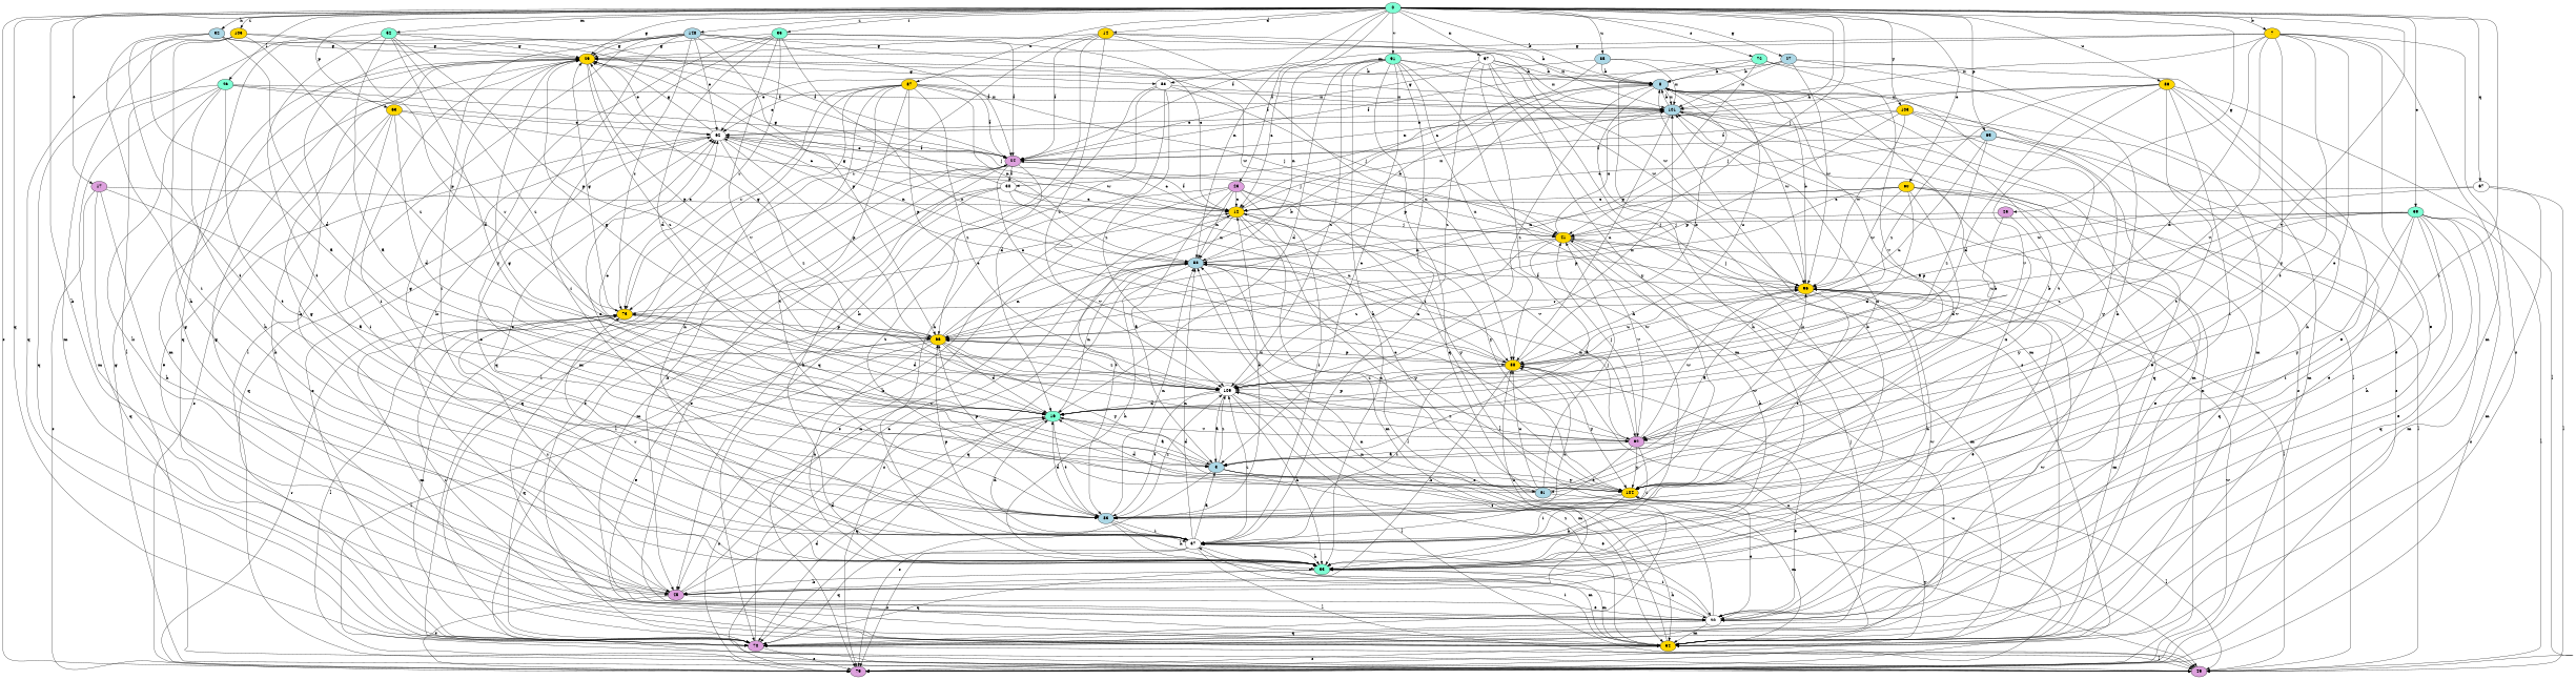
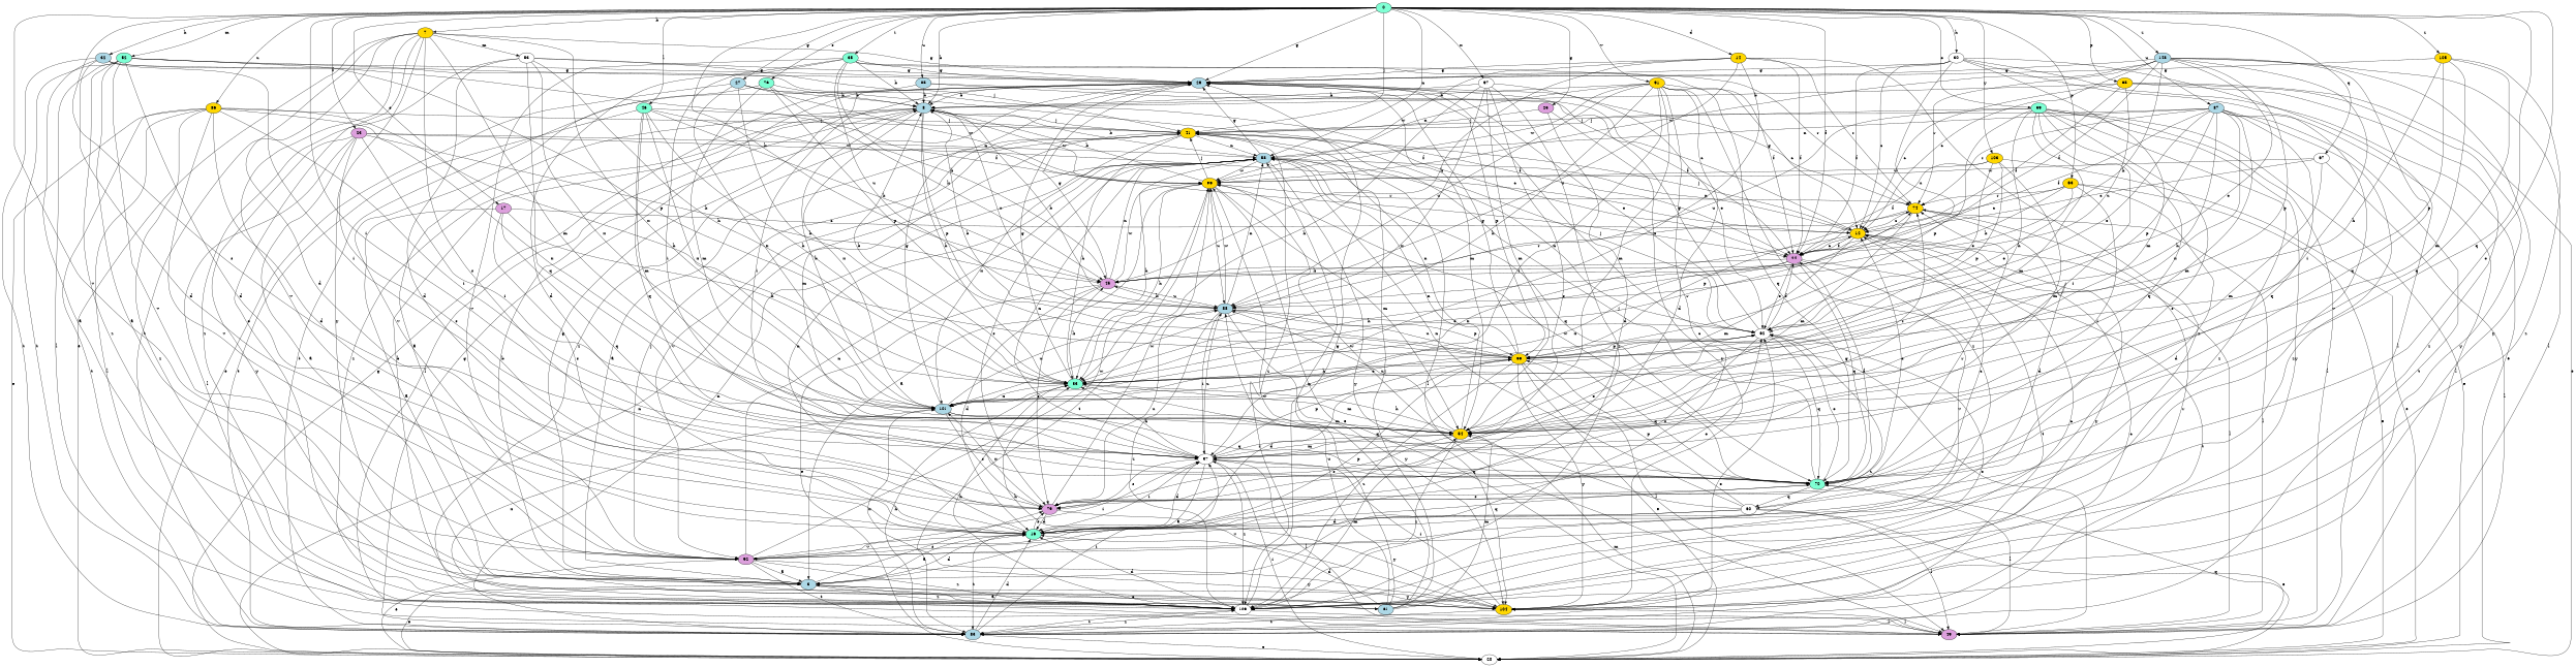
  strict digraph {
    node [fillcolor=gold style=filled]
    0 [fillcolor=aquamarine]
    7
    8 [fillcolor=lightblue]
    14
    17 [fillcolor=plum]
    23 [fillcolor=plum]
    24 [fillcolor=plum]
    25 [fillcolor=plum]
    27 [fillcolor=lightblue]
-   29
+   29 [fillcolor=lightblue]
    30 [fillcolor=white]
    32 [fillcolor=lightblue]
    35 [fillcolor=aquamarine]
    37 [fillcolor=white]
    41
    45 [fillcolor=plum]
    46 [fillcolor=aquamarine]
    52 [fillcolor=aquamarine]
    58 [fillcolor=lightblue]
    59 [fillcolor=aquamarine]
-   60
+   60 [fillcolor=white]
    63
-   65 [fillcolor=lightblue]
+   65
    67 [fillcolor=white]
-   70 [fillcolor=plum]
-   76 [fillcolor=aquamarine label=72]
+   70 [fillcolor=aquamarine]
+   76 [fillcolor=aquamarine]
    79 [fillcolor=plum]
    85 [fillcolor=lightblue]
    86
-   87
-   91 [fillcolor=aquamarine]
+   87 [fillcolor=lightblue]
+   91
    92 [fillcolor=plum]
    97 [fillcolor=white]
    103
    105
    n36 [fillcolor=lightblue label=148]
    16 [fillcolor=aquamarine]
    20 [fillcolor=white]
    61 [fillcolor=lightblue]
    104
    53 [fillcolor=white]
    54
    83 [fillcolor=lightblue]
    101 [fillcolor=lightblue]
    3 [fillcolor=lightblue]
    109 [fillcolor=white]
    33 [fillcolor=aquamarine]
    49 [fillcolor=plum]
    66
-   88
+   88 [fillcolor=lightblue]
    96
-   74 [label=73]
+   74
    12
    62 [fillcolor=white]
    0 -> 7 [label=b]
    0 -> 8 [label=b]
    0 -> 14 [label=d]
    0 -> 17 [label=e]
    0 -> 23 [label=f]
    0 -> 24 [label=f]
    0 -> 25 [label=g]
    0 -> 27 [label=g]
    0 -> 29 [label=g]
    0 -> 30 [label=h]
    0 -> 32 [label=h]
    0 -> 35 [label=i]
    0 -> 37 [label=i]
    0 -> 41 [label=j]
    0 -> 45 [label=k]
    0 -> 46 [label=l]
    0 -> 52 [label=m]
    0 -> 58 [label=n]
    0 -> 59 [label=o]
    0 -> 60 [label=o]
    0 -> 63 [label=p]
    0 -> 65 [label=p]
    0 -> 67 [label=q]
    0 -> 70 [label=q]
    0 -> 76 [label=s]
    0 -> 79 [label=s]
    0 -> 85 [label=u]
    0 -> 86 [label=u]
    0 -> 87 [label=u]
    0 -> 91 [label=v]
    0 -> 92 [label=v]
    0 -> 97 [label=x]
    0 -> 103 [label=y]
    0 -> 105 [label=z]
    0 -> n36 [label=z]
    7 -> 29 [label=g]
    7 -> 79 [label=s]
    7 -> 92 [label=v]
    7 -> 16 [label=d]
    7 -> 20 [label=e]
    7 -> 61 [label=o]
    7 -> 104 [label=y]
    7 -> 53 [label=m]
    7 -> 54 [label=m]
    7 -> 83 [label=t]
    7 -> 101 [label=x]
+   8 -> 41 [label=j]
    8 -> 101 [label=x]
    8 -> 3 [label=a]
    8 -> 109 [label=z]
    8 -> 33 [label=h]
    8 -> 49 [label=l]
    8 -> 66 [label=p]
    8 -> 88 [label=u]
    8 -> 96 [label=w]
    14 -> 24 [label=f]
    14 -> 29 [label=g]
    14 -> 45 [label=k]
    14 -> 101 [label=x]
    14 -> 109 [label=z]
    14 -> 88 [label=u]
    14 -> 96 [label=w]
    14 -> 74 [label=r]
    17 -> 70 [label=q]
    17 -> 79 [label=s]
    17 -> 3 [label=a]
    17 -> 33 [label=h]
    17 -> 12 [label=c]
    23 -> 37 [label=i]
    23 -> 45 [label=k]
    23 -> 58 [label=n]
    23 -> 79 [label=s]
    23 -> 104 [label=y]
    23 -> 3 [label=a]
    23 -> 49 [label=l]
    23 -> 12 [label=c]
    24 -> 45 [label=k]
    24 -> 70 [label=q]
    24 -> 92 [label=v]
    24 -> 83 [label=t]
    24 -> 101 [label=x]
    24 -> 33 [label=h]
    24 -> 12 [label=c]
    24 -> 62 [label=o]
    25 -> 41 [label=j]
    25 -> 16 [label=d]
    25 -> 104 [label=y]
    27 -> 8 [label=b]
    27 -> 24 [label=f]
    27 -> 20 [label=e]
    27 -> 101 [label=x]
    27 -> 33 [label=h]
    27 -> 96 [label=w]
    29 -> 8 [label=b]
    29 -> 37 [label=i]
    29 -> 54 [label=m]
    29 -> 109 [label=z]
    29 -> 66 [label=p]
    29 -> 62 [label=o]
-   24 -> 30 [label=f]
+   30 -> 24 [label=f]
    30 -> 29 [label=g]
    30 -> 92 [label=v]
    30 -> 20 [label=e]
    30 -> 54 [label=m]
    30 -> 49 [label=l]
    30 -> 88 [label=u]
    30 -> 12 [label=c]
    32 -> 24 [label=f]
    32 -> 29 [label=g]
    32 -> 37 [label=i]
    32 -> 16 [label=d]
    32 -> 83 [label=t]
    32 -> 3 [label=a]
    35 -> 8 [label=b]
    35 -> 24 [label=f]
    35 -> 29 [label=g]
    35 -> 37 [label=i]
    35 -> 45 [label=k]
    35 -> 92 [label=v]
    35 -> 16 [label=d]
    35 -> 88 [label=u]
    35 -> 74 [label=r]
    37 -> 58 [label=n]
    37 -> 70 [label=q]
    37 -> 79 [label=s]
    37 -> 16 [label=d]
    37 -> 54 [label=m]
    37 -> 3 [label=a]
    37 -> 109 [label=z]
    37 -> 33 [label=h]
    37 -> 49 [label=l]
    37 -> 66 [label=p]
    37 -> 88 [label=u]
    37 -> 62 [label=o]
    41 -> 58 [label=n]
    41 -> 92 [label=v]
    41 -> 54 [label=m]
    41 -> 101 [label=x]
    41 -> 3 [label=a]
    41 -> 109 [label=z]
    41 -> 33 [label=h]
    41 -> 49 [label=l]
    45 -> 29 [label=g]
    45 -> 58 [label=n]
    45 -> 79 [label=s]
    45 -> 16 [label=d]
    45 -> 20 [label=e]
    45 -> 88 [label=u]
    45 -> 96 [label=w]
    45 -> 74 [label=r]
    46 -> 41 [label=j]
    46 -> 45 [label=k]
    46 -> 70 [label=q]
    46 -> 54 [label=m]
    46 -> 83 [label=t]
    46 -> 101 [label=x]
    46 -> 33 [label=h]
    46 -> 96 [label=w]
    52 -> 24 [label=f]
    52 -> 29 [label=g]
+   52 -> 92 [label=v]
    52 -> 16 [label=d]
    52 -> 83 [label=t]
    52 -> 3 [label=a]
    52 -> 109 [label=z]
    52 -> 49 [label=l]
    52 -> 66 [label=p]
    58 -> 8 [label=b]
    58 -> 29 [label=g]
    58 -> 70 [label=q]
    58 -> 79 [label=s]
    58 -> 104 [label=y]
    58 -> 33 [label=h]
-   58 -> 96 [label=f]
+   58 -> 96 [label=w]
    59 -> 37 [label=i]
    59 -> 41 [label=j]
    59 -> 70 [label=q]
    59 -> 79 [label=s]
    59 -> 20 [label=e]
    59 -> 104 [label=y]
    59 -> 54 [label=m]
    59 -> 109 [label=z]
    59 -> 33 [label=h]
    59 -> 49 [label=l]
    59 -> 66 [label=p]
    59 -> 88 [label=u]
    60 -> 58 [label=n]
-   60 -> 70 [label=q]
+   70 -> 60 [label=q]
    60 -> 92 [label=v]
    60 -> 16 [label=d]
    60 -> 20 [label=e]
    60 -> 49 [label=l]
    60 -> 66 [label=p]
    60 -> 96 [label=w]
    60 -> 12 [label=c]
    63 -> 37 [label=i]
    63 -> 45 [label=k]
    63 -> 16 [label=d]
    63 -> 20 [label=e]
    63 -> 74 [label=r]
    63 -> 12 [label=c]
    63 -> 62 [label=o]
+   65 -> 8 [label=b]
    65 -> 24 [label=f]
    65 -> 20 [label=e]
    65 -> 104 [label=y]
    65 -> 109 [label=z]
    65 -> 88 [label=u]
    65 -> 12 [label=c]
    67 -> 54 [label=m]
    67 -> 49 [label=l]
    67 -> 96 [label=w]
    67 -> 12 [label=c]
    70 -> 24 [label=f]
    70 -> 41 [label=j]
    70 -> 79 [label=s]
    70 -> 49 [label=l]
    70 -> 96 [label=w]
    70 -> 12 [label=c]
    70 -> 62 [label=o]
    76 -> 8 [label=b]
    76 -> 45 [label=k]
    76 -> 92 [label=v]
    76 -> 54 [label=m]
    76 -> 66 [label=p]
    79 -> 16 [label=d]
    79 -> 104 [label=y]
    79 -> 101 [label=x]
    79 -> 88 [label=u]
    79 -> 96 [label=w]
    79 -> 74 [label=r]
    85 -> 8 [label=b]
    85 -> 24 [label=f]
    85 -> 83 [label=t]
-   85 -> 101 [label=x]
    85 -> 12 [label=c]
    86 -> 37 [label=i]
    86 -> 41 [label=j]
    86 -> 92 [label=v]
    86 -> 16 [label=d]
    86 -> 20 [label=e]
    86 -> 83 [label=t]
    86 -> 101 [label=x]
    86 -> 109 [label=z]
    86 -> 33 [label=h]
    86 -> 49 [label=l]
    87 -> 24 [label=f]
    87 -> 41 [label=j]
    87 -> 58 [label=n]
    87 -> 70 [label=q]
    87 -> 54 [label=m]
    87 -> 83 [label=t]
    87 -> 101 [label=x]
    87 -> 109 [label=z]
    87 -> 33 [label=h]
    87 -> 49 [label=l]
    87 -> 66 [label=p]
    87 -> 74 [label=r]
    87 -> 62 [label=o]
    91 -> 8 [label=b]
    91 -> 37 [label=i]
    91 -> 58 [label=n]
    91 -> 70 [label=q]
    91 -> 16 [label=d]
    91 -> 54 [label=m]
    91 -> 3 [label=c]
    91 -> 109 [label=z]
    91 -> 33 [label=h]
    91 -> 88 [label=u]
    91 -> 96 [label=w]
    91 -> 12 [label=c]
    92 -> 37 [label=i]
    92 -> 41 [label=j]
    92 -> 58 [label=n]
    92 -> 20 [label=e]
    92 -> 104 [label=y]
    92 -> 83 [label=t]
    92 -> 3 [label=a]
    92 -> 109 [label=z]
    92 -> 66 [label=p]
    92 -> 96 [label=w]
    97 -> 8 [label=b]
    97 -> 79 [label=s]
-   97 -> 104 [label=y]
    97 -> 54 [label=m]
    97 -> 101 [label=x]
    97 -> 109 [label=z]
    97 -> 33 [label=h]
    97 -> 62 [label=o]
    103 -> 24 [label=f]
-   103 -> 79 [label=s]
    103 -> 20 [label=e]
    103 -> 54 [label=m]
    103 -> 66 [label=p]
    103 -> 96 [label=w]
    103 -> 62 [label=o]
    105 -> 29 [label=g]
    105 -> 70 [label=q]
    105 -> 54 [label=m]
    105 -> 109 [label=z]
    105 -> 33 [label=h]
    105 -> 66 [label=p]
    n36 -> 24 [label=f]
    n36 -> 29 [label=g]
    n36 -> 37 [label=i]
    n36 -> 45 [label=k]
    n36 -> 70 [label=q]
    n36 -> 104 [label=y]
    n36 -> 49 [label=l]
    n36 -> 66 [label=p]
    n36 -> 96 [label=w]
    n36 -> 74 [label=r]
    n36 -> 12 [label=c]
    n36 -> 62 [label=o]
+   16 -> 37 [label=i]
    16 -> 58 [label=n]
    16 -> 70 [label=q]
    16 -> 79 [label=s]
    16 -> 92 [label=v]
    16 -> 83 [label=t]
    16 -> 3 [label=a]
    16 -> 62 [label=o]
    20 -> 29 [label=g]
    20 -> 37 [label=i]
    20 -> 58 [label=n]
    20 -> 70 [label=q]
    20 -> 54 [label=m]
    61 -> 8 [label=b]
    61 -> 41 [label=j]
    61 -> 58 [label=n]
    61 -> 16 [label=d]
    61 -> 54 [label=m]
-   61 -> 66 [label=p]
    61 -> 88 [label=u]
    61 -> 96 [label=w]
    61 -> 12 [label=c]
    104 -> 8 [label=b]
    104 -> 37 [label=i]
-   104 -> 20 [label=e]
    104 -> 83 [label=t]
    104 -> 101 [label=x]
    104 -> 33 [label=h]
    104 -> 49 [label=l]
    104 -> 74 [label=r]
    104 -> 62 [label=o]
-   29 -> 53 [label=g]
+   53 -> 29 [label=g]
    53 -> 41 [label=j]
    53 -> 70 [label=q]
    53 -> 16 [label=d]
    53 -> 101 [label=x]
    53 -> 109 [label=z]
    53 -> 33 [label=h]
    54 -> 37 [label=i]
    54 -> 58 [label=n]
    54 -> 79 [label=s]
    54 -> 109 [label=z]
-   20 -> 33 [label=h]
+   54 -> 33 [label=h]
    54 -> 88 [label=u]
    54 -> 74 [label=r]
    83 -> 29 [label=g]
    83 -> 37 [label=i]
    83 -> 58 [label=n]
    83 -> 16 [label=d]
    83 -> 20 [label=e]
    83 -> 109 [label=z]
    83 -> 33 [label=h]
-   83 -> 12 [label=b]
+   83 -> 12 [label=c]
    83 -> 62 [label=o]
    101 -> 8 [label=b]
    101 -> 29 [label=g]
    101 -> 70 [label=q]
    101 -> 79 [label=s]
    101 -> 54 [label=m]
    101 -> 88 [label=u]
    101 -> 62 [label=o]
    3 -> 29 [label=g]
    3 -> 79 [label=s]
    3 -> 16 [label=d]
    3 -> 20 [label=e]
    3 -> 61 [label=o]
    3 -> 104 [label=y]
    3 -> 109 [label=z]
    109 -> 29 [label=g]
    109 -> 16 [label=d]
    109 -> 54 [label=m]
    109 -> 83 [label=t]
    109 -> 101 [label=x]
    109 -> 3 [label=a]
    109 -> 33 [label=h]
    109 -> 49 [label=l]
    33 -> 8 [label=b]
    33 -> 29 [label=g]
    33 -> 45 [label=k]
    33 -> 70 [label=q]
    33 -> 54 [label=m]
    33 -> 101 [label=x]
    33 -> 74 [label=r]
    49 -> 29 [label=g]
    66 -> 8 [label=b]
    66 -> 29 [label=g]
    66 -> 58 [label=n]
    66 -> 70 [label=q]
    66 -> 16 [label=d]
    66 -> 20 [label=e]
    66 -> 104 [label=y]
    66 -> 109 [label=z]
    66 -> 33 [label=h]
    66 -> 49 [label=l]
    66 -> 88 [label=u]
    88 -> 8 [label=b]
    88 -> 37 [label=i]
    88 -> 45 [label=k]
    88 -> 58 [label=n]
    88 -> 104 [label=y]
    88 -> 109 [label=z]
    88 -> 66 [label=p]
    88 -> 96 [label=w]
    88 -> 62 [label=o]
    96 -> 8 [label=b]
    96 -> 41 [label=j]
    96 -> 20 [label=e]
    96 -> 54 [label=m]
    96 -> 83 [label=t]
    96 -> 3 [label=a]
    96 -> 33 [label=h]
    96 -> 88 [label=u]
    96 -> 74 [label=r]
    74 -> 29 [label=g]
    74 -> 16 [label=d]
    74 -> 54 [label=m]
    74 -> 49 [label=l]
    74 -> 66 [label=p]
    74 -> 12 [label=c]
    12 -> 24 [label=f]
    12 -> 41 [label=j]
    12 -> 58 [label=n]
    12 -> 104 [label=y]
    12 -> 54 [label=m]
    12 -> 83 [label=t]
    12 -> 101 [label=x]
    12 -> 49 [label=l]
    62 -> 24 [label=f]
    62 -> 29 [label=g]
    62 -> 41 [label=j]
    62 -> 58 [label=n]
    62 -> 70 [label=q]
    62 -> 79 [label=s]
    62 -> 109 [label=z]
    62 -> 66 [label=p]
  }
